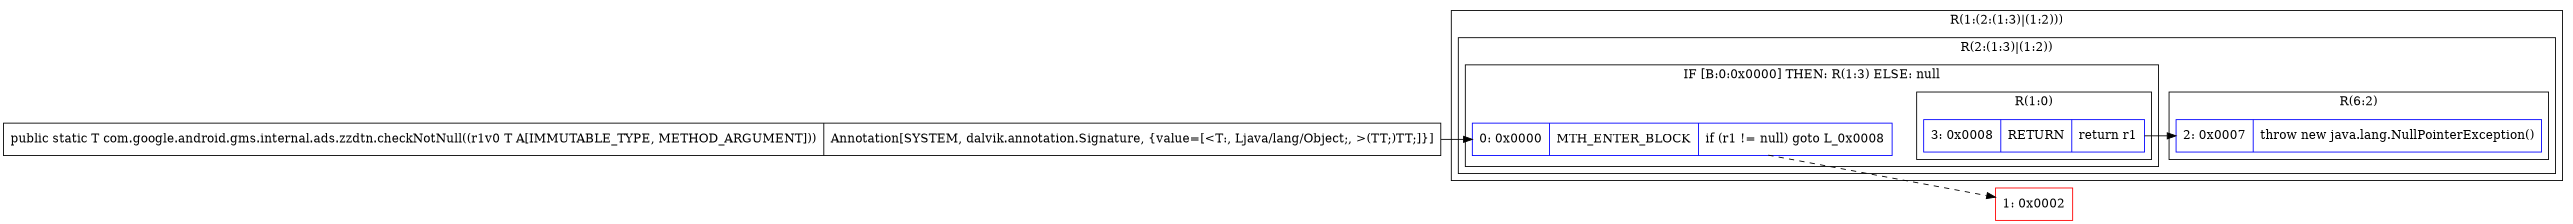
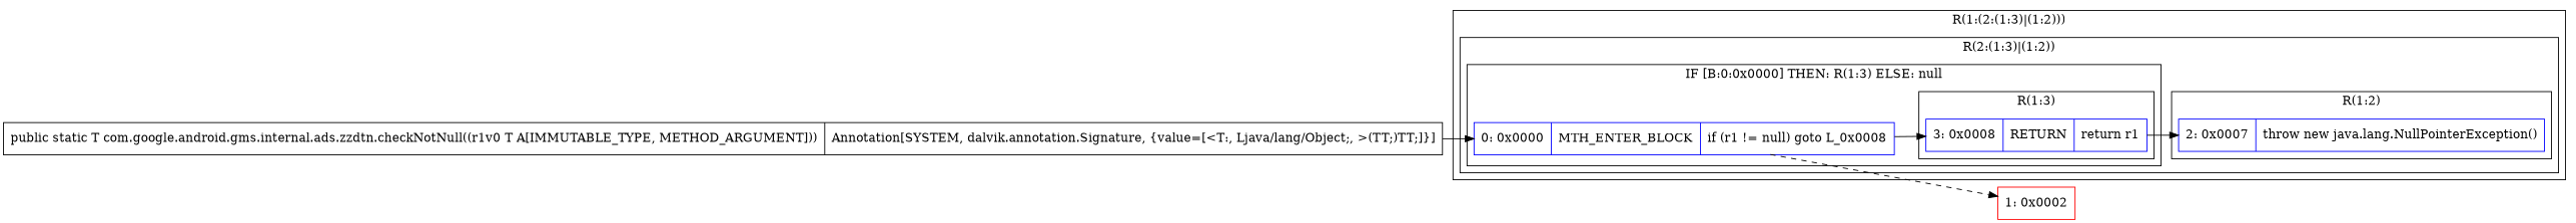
  digraph {
    rankdir=LR
    node [color=blue shape=record]
    n1 [label="{3\:\ 0x0008|RETURN\l|return r1\l}"]
    n2 [label="{0\:\ 0x0000|MTH_ENTER_BLOCK\l|if (r1 != null) goto L_0x0008\l}"]
    n3 [label="{2\:\ 0x0007|throw new java.lang.NullPointerException()\l}"]
    n4 [color=red label="{1\:\ 0x0002}"]
    n5 [label="{public static T com.google.android.gms.internal.ads.zzdtn.checkNotNull((r1v0 T A[IMMUTABLE_TYPE, METHOD_ARGUMENT]))  | Annotation[SYSTEM, dalvik.annotation.Signature, \{value=[\<T:, Ljava\/lang\/Object;, \>(TT;)TT;]\}]\l}" color=""]
    subgraph cluster_1 {
      label="R(1:(2:(1:3)|(1:2)))"
      subgraph cluster_2 {
        label="R(2:(1:3)|(1:2))"
        subgraph cluster_3 {
          label="IF [B:0:0x0000] THEN: R(1:3) ELSE: null"
          n2
          subgraph cluster_4 {
-           label="R(1:0)"
+           label="R(1:3)"
            n1
          }
        }
        subgraph cluster_5 {
-         label="R(6:2)"
+         label="R(1:2)"
          n3
        }
      }
    }
    n1 -> n3
+   n2 -> n1
    n2 -> n4 [style=dashed]
    n5 -> n2
  }
